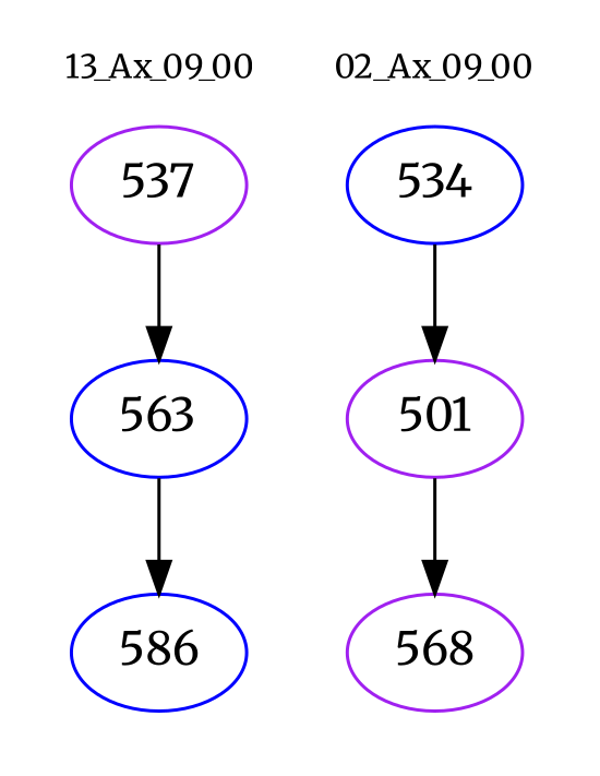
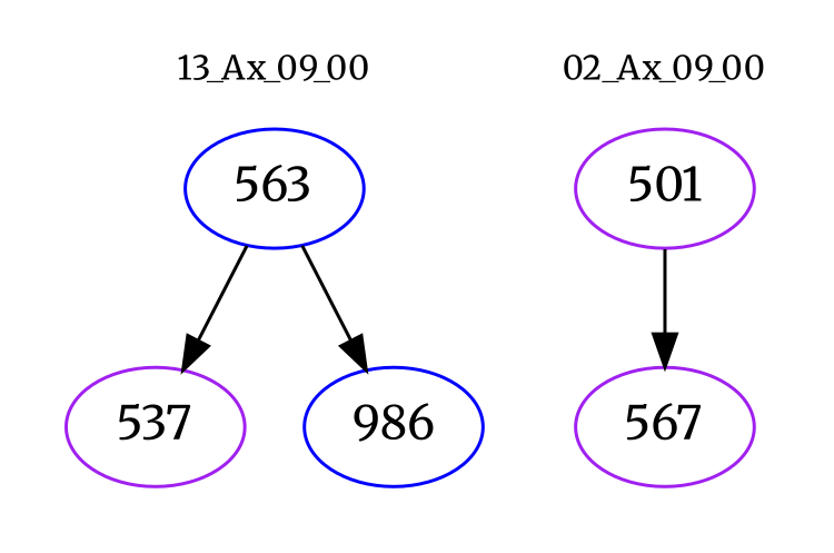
  digraph {
    fontname=Merriweather
    node [color=purple fontname=Merriweather]
    edge [color=black fontname=Merriweather]
    n1 [label=537]
    n2 [color=blue label=563]
-   n3 [color=blue label=586]
-   n4 [color=blue label=534]
+   n3 [color=blue label=986]
    n5 [label=501]
-   n6 [label=568]
+   n6 [label=567]
    subgraph cluster_1 {
      color=white
      fontsize=10
      label="13_Ax_09_00"
      n1
      n2
      n3
    }
    subgraph cluster_2 {
      color=white
      fontsize=10
      label="02_Ax_09_00"
-     n4
      n5
      n6
    }
-   n1 -> n2
+   n2 -> n1
    n2 -> n3
-   n4 -> n5
    n5 -> n6
  }
